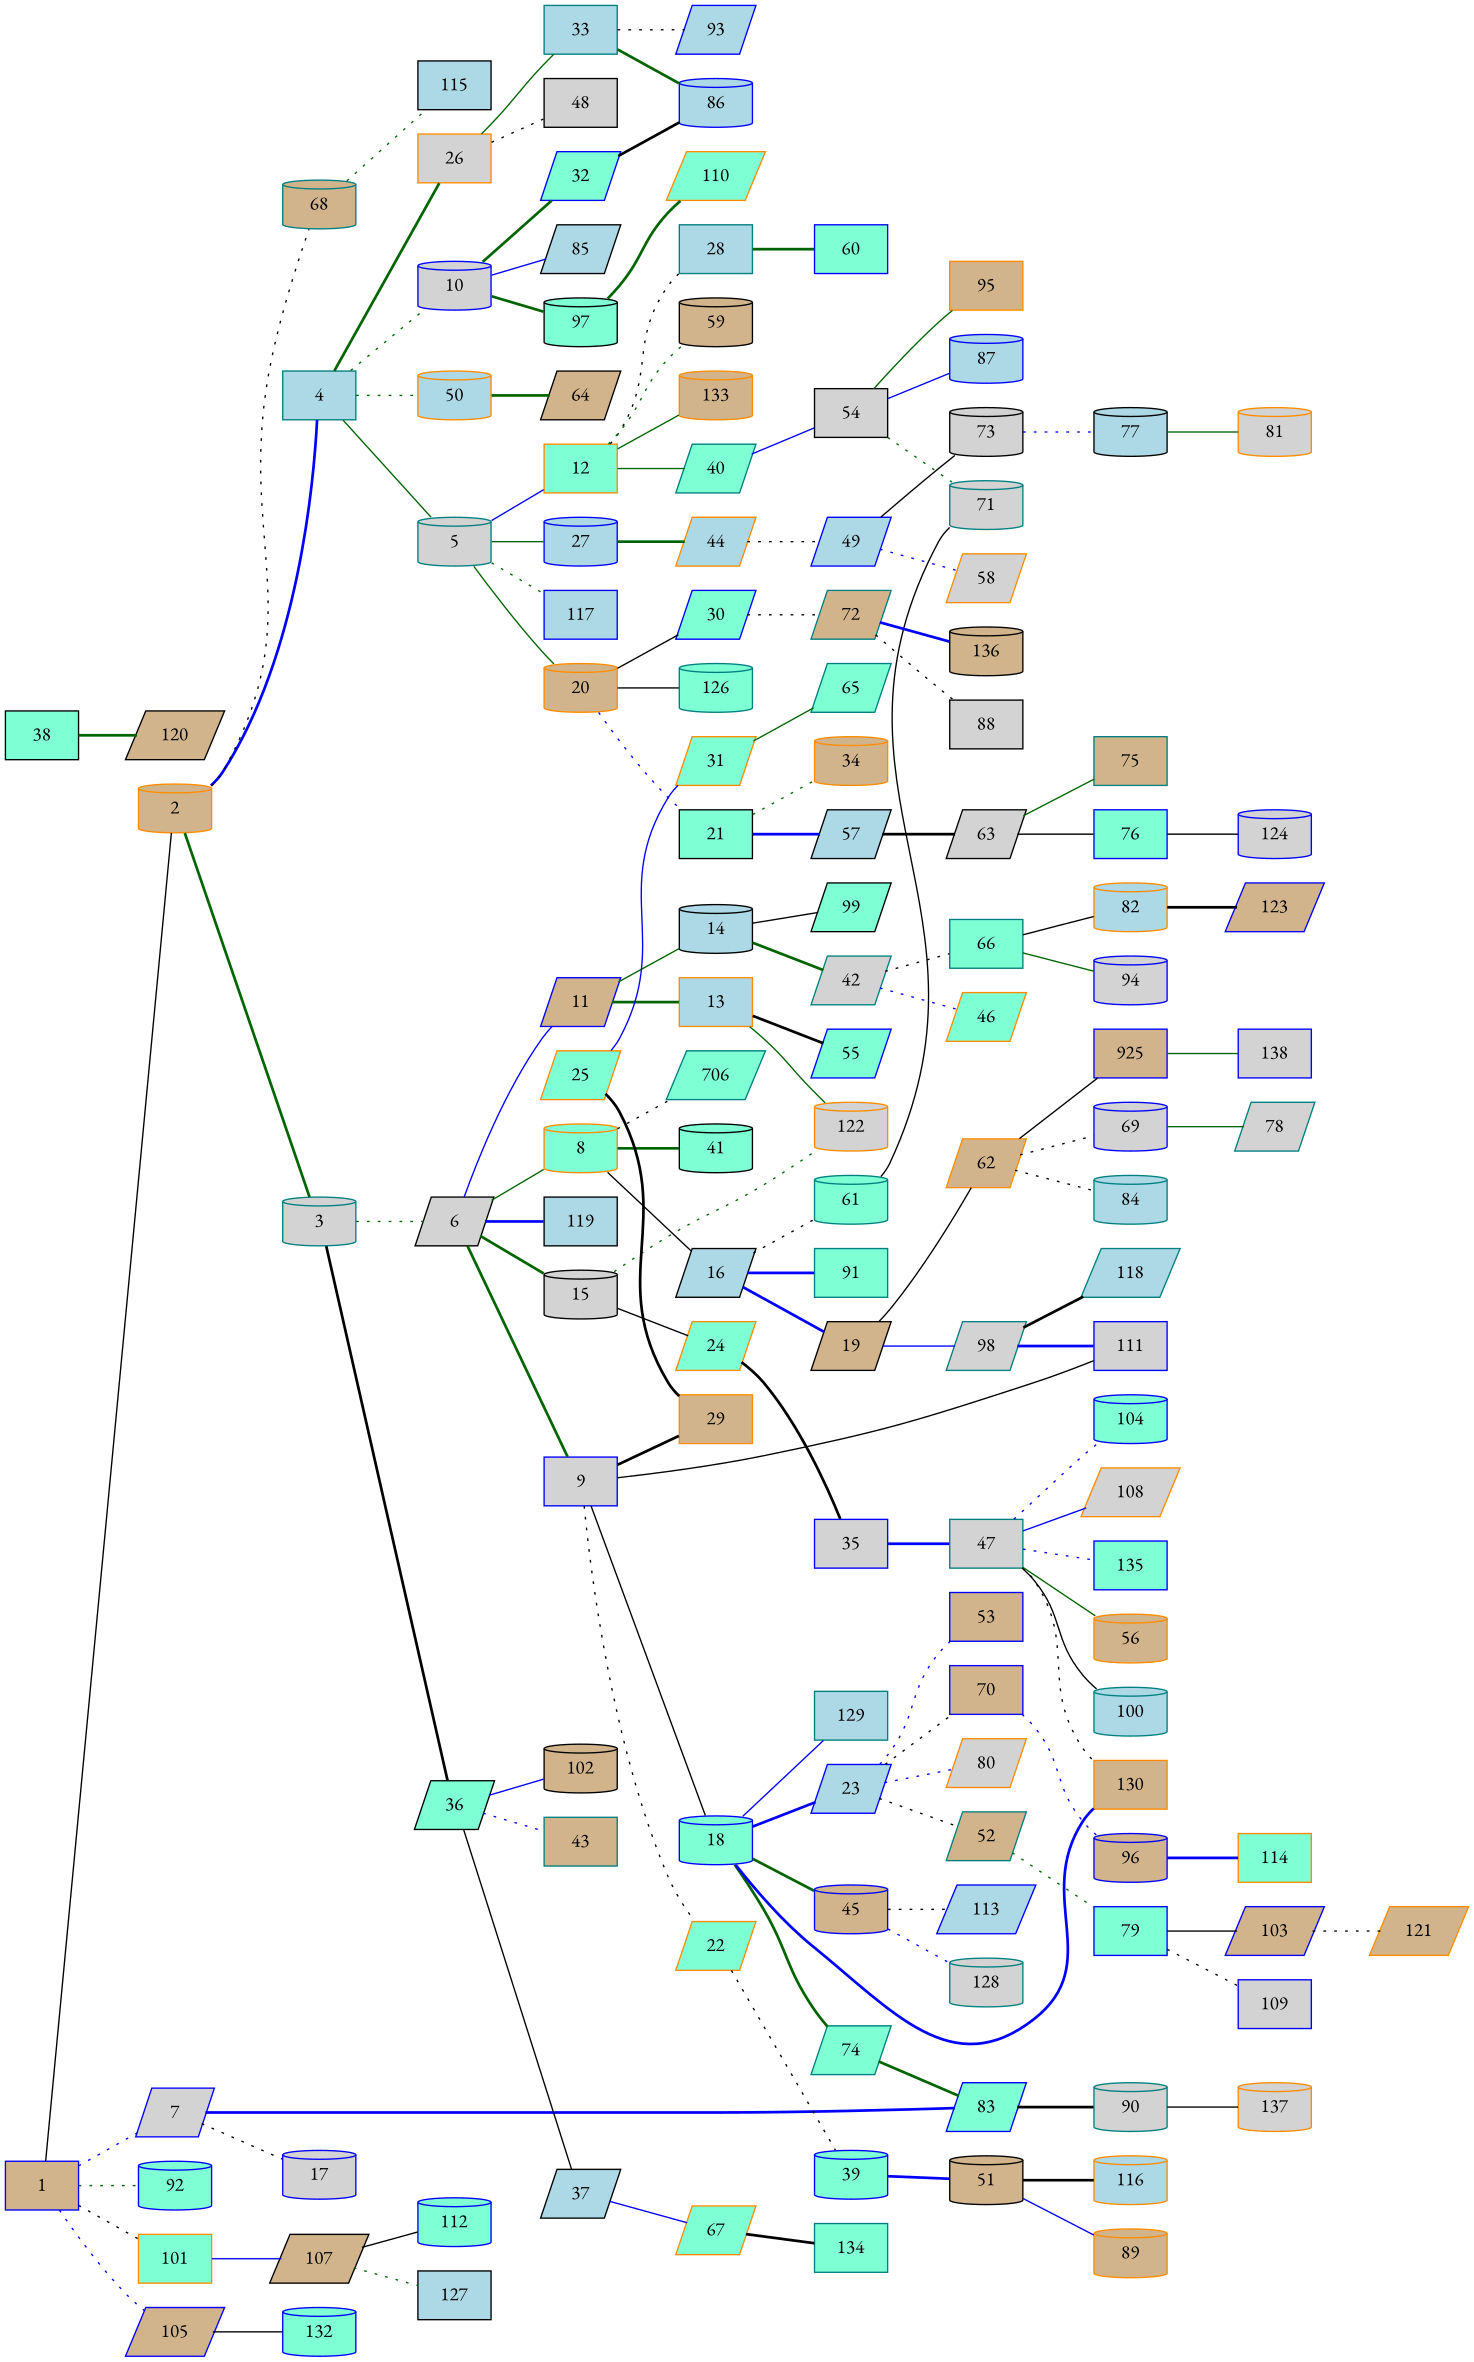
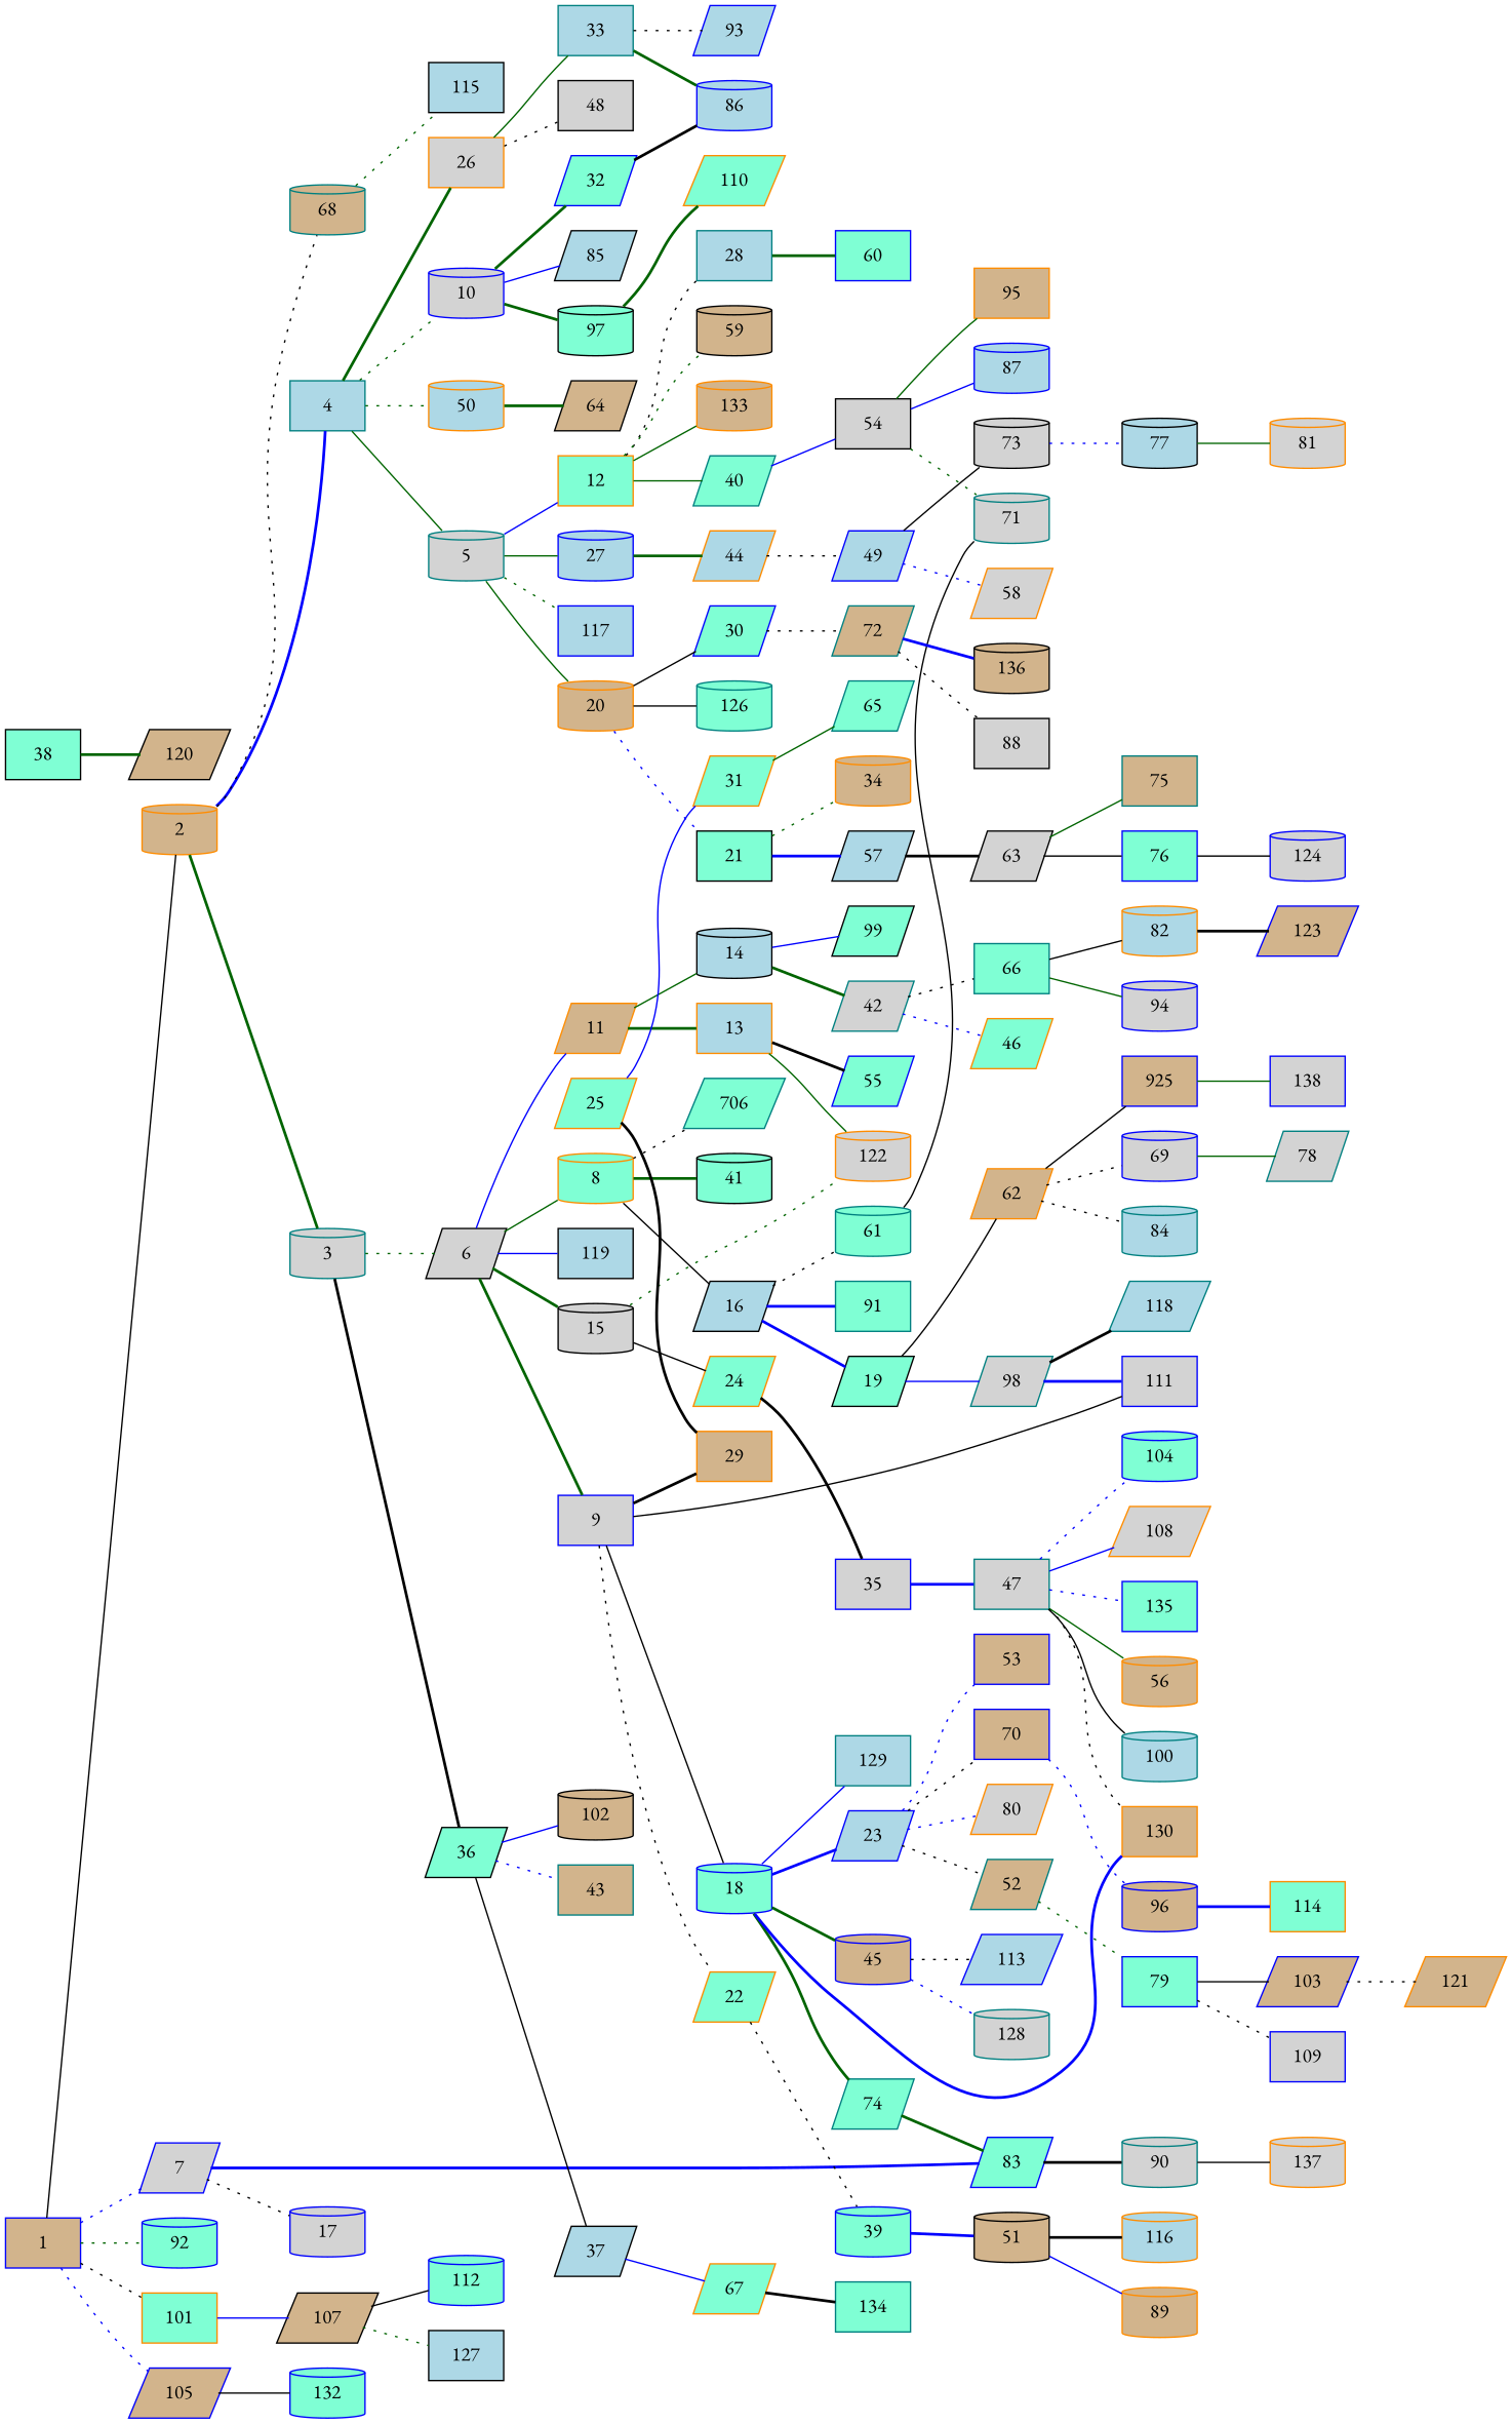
  graph {
    fontname="EB Garamond"
    rankdir=LR
    node [color=blue fillcolor=aquamarine fontname="EB Garamond" shape=cylinder style=filled]
    edge [color=black fontname="EB Garamond" style=solid]
    1 [fillcolor=tan shape=box]
    2 [color=darkorange fillcolor=tan]
    7 [fillcolor=lightgrey shape=parallelogram]
    92
    101 [color=darkorange shape=box]
    105 [fillcolor=tan shape=parallelogram]
    3 [color=teal fillcolor=lightgrey]
    4 [color=teal fillcolor=lightblue shape=box]
    68 [color=teal fillcolor=tan]
    17 [fillcolor=lightgrey]
    83 [shape=parallelogram]
    107 [color=black fillcolor=tan shape=parallelogram]
    132
    6 [color=black fillcolor=lightgrey shape=parallelogram]
    36 [color=black shape=parallelogram]
    5 [color=teal fillcolor=lightgrey]
    10 [fillcolor=lightgrey]
    26 [color=darkorange fillcolor=lightgrey shape=box]
    50 [color=darkorange fillcolor=lightblue]
    115 [color=black fillcolor=lightblue shape=box]
    8 [color=darkorange]
    9 [fillcolor=lightgrey shape=box]
-   11 [fillcolor=tan shape=parallelogram]
+   11 [color=darkorange fillcolor=tan shape=parallelogram]
    15 [color=black fillcolor=lightgrey]
    119 [color=black fillcolor=lightblue shape=box]
    37 [color=black fillcolor=lightblue shape=parallelogram]
    43 [color=teal fillcolor=tan shape=box]
    102 [color=black fillcolor=tan]
    12 [color=darkorange shape=box]
    20 [color=darkorange fillcolor=tan]
    27 [fillcolor=lightblue]
    117 [fillcolor=lightblue shape=box]
    32 [shape=parallelogram]
    85 [color=black fillcolor=lightblue shape=parallelogram]
    97 [color=black]
    33 [color=teal fillcolor=lightblue shape=box]
    48 [color=black fillcolor=lightgrey shape=box]
    64 [color=black fillcolor=tan shape=parallelogram]
    28 [color=teal fillcolor=lightblue shape=box]
    40 [color=teal shape=parallelogram]
    59 [color=black fillcolor=tan]
    133 [color=darkorange fillcolor=tan]
    21 [color=black shape=box]
    30 [shape=parallelogram]
    126 [color=teal]
    44 [color=darkorange fillcolor=lightblue shape=parallelogram]
    16 [color=black fillcolor=lightblue shape=parallelogram]
    41 [color=black]
    n49 [color=teal label=706 shape=parallelogram]
    18
    22 [color=darkorange shape=parallelogram]
    111 [fillcolor=lightgrey shape=box]
    29 [color=darkorange fillcolor=tan shape=box]
    13 [color=darkorange fillcolor=lightblue shape=box]
    14 [color=black fillcolor=lightblue]
    122 [color=darkorange fillcolor=lightgrey]
    24 [color=darkorange shape=parallelogram]
    90 [color=teal fillcolor=lightgrey]
-   19 [color=black fillcolor=tan shape=parallelogram]
+   19 [color=black shape=parallelogram]
    61 [color=teal]
    91 [color=teal shape=box]
    23 [fillcolor=lightblue shape=parallelogram]
    45 [fillcolor=tan]
    74 [color=teal shape=parallelogram]
    129 [color=teal fillcolor=lightblue shape=box]
    130 [color=darkorange fillcolor=tan shape=box]
    39
    25 [color=darkorange shape=parallelogram]
    31 [color=darkorange shape=parallelogram]
    86 [fillcolor=lightblue]
    110 [color=darkorange shape=parallelogram]
    55 [shape=parallelogram]
    42 [color=teal fillcolor=lightgrey shape=parallelogram]
    99 [color=black shape=parallelogram]
    60 [shape=box]
    54 [color=black fillcolor=lightgrey shape=box]
    46 [color=darkorange shape=parallelogram]
    66 [color=teal shape=box]
    35 [fillcolor=lightgrey shape=box]
    62 [color=darkorange fillcolor=tan shape=parallelogram]
    98 [color=teal fillcolor=lightgrey shape=parallelogram]
    71 [color=teal fillcolor=lightgrey]
    52 [color=teal fillcolor=tan shape=parallelogram]
    53 [fillcolor=tan shape=box]
    70 [fillcolor=tan shape=box]
    80 [color=darkorange fillcolor=lightgrey shape=parallelogram]
    113 [fillcolor=lightblue shape=parallelogram]
    128 [color=teal fillcolor=lightgrey]
    69 [fillcolor=lightgrey]
    84 [color=teal fillcolor=lightblue]
    n91 [fillcolor=tan label=925 shape=box]
    118 [color=teal fillcolor=lightblue shape=parallelogram]
    34 [color=darkorange fillcolor=tan]
    57 [color=black fillcolor=lightblue shape=parallelogram]
    72 [color=teal fillcolor=tan shape=parallelogram]
    63 [color=black fillcolor=lightgrey shape=parallelogram]
    51 [color=black fillcolor=tan]
    79 [shape=box]
    96 [fillcolor=tan]
    47 [color=teal fillcolor=lightgrey shape=box]
    65 [color=teal shape=parallelogram]
    93 [fillcolor=lightblue shape=parallelogram]
    49 [fillcolor=lightblue shape=parallelogram]
    88 [color=black fillcolor=lightgrey shape=box]
    136 [color=black fillcolor=tan]
    38 [color=black shape=box]
    120 [color=black fillcolor=tan shape=parallelogram]
    56 [color=darkorange fillcolor=tan]
    100 [color=teal fillcolor=lightblue]
    104
    108 [color=darkorange fillcolor=lightgrey shape=parallelogram]
    135 [shape=box]
    67 [color=darkorange shape=parallelogram]
    134 [color=teal shape=box]
    89 [color=darkorange fillcolor=tan]
    116 [color=darkorange fillcolor=lightblue]
    87 [fillcolor=lightblue]
    95 [color=darkorange fillcolor=tan shape=box]
    82 [color=darkorange fillcolor=lightblue]
    94 [fillcolor=lightgrey]
    58 [color=darkorange fillcolor=lightgrey shape=parallelogram]
    73 [color=black fillcolor=lightgrey]
    77 [color=black fillcolor=lightblue]
    103 [fillcolor=tan shape=parallelogram]
    109 [fillcolor=lightgrey shape=box]
    75 [color=teal fillcolor=tan shape=box]
    76 [shape=box]
    78 [color=teal fillcolor=lightgrey shape=parallelogram]
    138 [fillcolor=lightgrey shape=box]
    124 [fillcolor=lightgrey]
    123 [fillcolor=tan shape=parallelogram]
    114 [color=darkorange shape=box]
    81 [color=darkorange fillcolor=lightgrey]
    121 [color=darkorange fillcolor=tan shape=parallelogram]
    137 [color=darkorange fillcolor=lightgrey]
    112
    127 [color=black fillcolor=lightblue shape=box]
    1 -- 2
    1 -- 7 [color=blue style=dotted]
    1 -- 92 [color=darkgreen style=dotted]
    1 -- 101 [style=dotted]
    1 -- 105 [color=blue style=dotted]
    2 -- 3 [color=darkgreen style=bold]
    2 -- 4 [color=blue style=bold]
    2 -- 68 [style=dotted]
    7 -- 17 [style=dotted]
    7 -- 83 [color=blue style=bold]
    101 -- 107 [color=blue]
    105 -- 132
    3 -- 6 [color=darkgreen style=dotted]
    3 -- 36 [style=bold]
    4 -- 5 [color=darkgreen]
    4 -- 10 [color=darkgreen style=dotted]
    4 -- 26 [color=darkgreen style=bold]
    4 -- 50 [color=darkgreen style=dotted]
    68 -- 115 [color=darkgreen style=dotted]
    83 -- 90 [style=bold]
    107 -- 112
    107 -- 127 [color=darkgreen style=dotted]
    6 -- 8 [color=darkgreen]
    6 -- 9 [color=darkgreen style=bold]
    6 -- 11 [color=blue]
    6 -- 15 [color=darkgreen style=bold]
-   6 -- 119 [color=blue style=bold]
+   6 -- 119 [color=blue]
    36 -- 37
    36 -- 43 [color=blue style=dotted]
    36 -- 102 [color=blue]
    5 -- 12 [color=blue]
    5 -- 20 [color=darkgreen]
    5 -- 27 [color=darkgreen]
    5 -- 117 [color=darkgreen style=dotted]
    10 -- 32 [color=darkgreen style=bold]
    10 -- 85 [color=blue]
    10 -- 97 [color=darkgreen style=bold]
    26 -- 33 [color=darkgreen]
    26 -- 48 [style=dotted]
    50 -- 64 [color=darkgreen style=bold]
    8 -- 16
    8 -- 41 [color=darkgreen style=bold]
    8 -- n49 [style=dotted]
    9 -- 18
    9 -- 22 [style=dotted]
    9 -- 111
    9 -- 29 [style=bold]
    11 -- 13 [color=darkgreen style=bold]
    11 -- 14 [color=darkgreen]
    15 -- 122 [color=darkgreen style=dotted]
    15 -- 24
    37 -- 67 [color=blue]
    12 -- 28 [style=dotted]
    12 -- 40 [color=darkgreen]
    12 -- 59 [color=darkgreen style=dotted]
    12 -- 133 [color=darkgreen]
    20 -- 21 [color=blue style=dotted]
    20 -- 30
    20 -- 126
    27 -- 44 [color=darkgreen style=bold]
    32 -- 86 [style=bold]
    97 -- 110 [color=darkgreen style=bold]
    33 -- 86 [color=darkgreen style=bold]
    33 -- 93 [style=dotted]
    28 -- 60 [color=darkgreen style=bold]
    40 -- 54 [color=blue]
    21 -- 34 [color=darkgreen style=dotted]
    21 -- 57 [color=blue style=bold]
    30 -- 72 [style=dotted]
    44 -- 49 [style=dotted]
    16 -- 19 [color=blue style=bold]
    16 -- 61 [style=dotted]
    16 -- 91 [color=blue style=bold]
    18 -- 23 [color=blue style=bold]
    18 -- 45 [color=darkgreen style=bold]
    18 -- 74 [color=darkgreen style=bold]
    18 -- 129 [color=blue]
    18 -- 130 [color=blue style=bold]
    22 -- 39 [style=dotted]
    13 -- 122 [color=darkgreen]
    13 -- 55 [style=bold]
    14 -- 42 [color=darkgreen style=bold]
-   14 -- 99
+   14 -- 99 [color=blue]
    24 -- 35 [style=bold]
    90 -- 137
    19 -- 62
    19 -- 98 [color=blue]
    61 -- 71
    23 -- 52 [style=dotted]
    23 -- 53 [color=blue style=dotted]
    23 -- 70 [style=dotted]
    23 -- 80 [color=blue style=dotted]
    45 -- 113 [style=dotted]
    45 -- 128 [color=blue style=dotted]
    74 -- 83 [color=darkgreen style=bold]
    39 -- 51 [color=blue style=bold]
    25 -- 29 [style=bold]
    25 -- 31 [color=blue]
    31 -- 65 [color=darkgreen]
    42 -- 46 [color=blue style=dotted]
    42 -- 66 [style=dotted]
    54 -- 71 [color=darkgreen style=dotted]
    54 -- 87 [color=blue]
    54 -- 95 [color=darkgreen]
    66 -- 82
    66 -- 94 [color=darkgreen]
    35 -- 47 [color=blue style=bold]
    62 -- 69 [style=dotted]
    62 -- 84 [style=dotted]
    62 -- n91
    98 -- 111 [color=blue style=bold]
    98 -- 118 [style=bold]
    52 -- 79 [color=darkgreen style=dotted]
    70 -- 96 [color=blue style=dotted]
    69 -- 78 [color=darkgreen]
    n91 -- 138 [color=darkgreen]
    57 -- 63 [style=bold]
    72 -- 88 [style=dotted]
    72 -- 136 [color=blue style=bold]
    63 -- 75 [color=darkgreen]
    63 -- 76
    51 -- 89 [color=blue]
    51 -- 116 [style=bold]
    79 -- 103
    79 -- 109 [style=dotted]
    96 -- 114 [color=blue style=bold]
    47 -- 130 [style=dotted]
    47 -- 56 [color=darkgreen]
    47 -- 100
    47 -- 104 [color=blue style=dotted]
    47 -- 108 [color=blue]
    47 -- 135 [color=blue style=dotted]
    49 -- 58 [color=blue style=dotted]
    49 -- 73
    38 -- 120 [color=darkgreen style=bold]
    67 -- 134 [style=bold]
    82 -- 123 [style=bold]
    73 -- 77 [color=blue style=dotted]
    77 -- 81 [color=darkgreen]
    103 -- 121 [style=dotted]
    76 -- 124
  }
